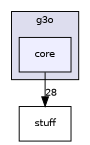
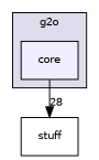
  digraph {
    compound=true
    node [fontname=Helvetica fontsize=10 shape=box]
    n1 [fillcolor="#eeeeff" label=core pencolor=black style=filled]
    n2 [label=stuff]
    subgraph cluster_1 {
      bgcolor="#ddddee"
      fontname=Helvetica
      fontsize=10
-     label=g3o
+     label=g2o
      pencolor=black
      n1
    }
    n1 -> n2 [headlabel=28 labeldistance=1.5 labelfontname=Helvetica labelfontsize=10]
  }
